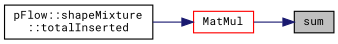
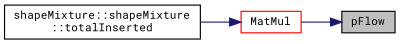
  digraph {
    fontname="Roboto Mono"
    rankdir=RL
    node [color=black fillcolor=white fontname="Roboto Mono" fontsize=10 shape=record style=filled]
    edge [color=midnightblue dir=back fontname="Roboto Mono" fontsize=10 labelfontname=Helvetica labelfontsize=10 style=solid]
-   n1 [fillcolor=grey75 fontcolor=black height=0.2 label=sum width=0.4]
+   n1 [fillcolor=grey75 fontcolor=black height=0.2 label=pFlow width=0.4]
    n2 [color=red height=0.2 label=MatMul width=0.4]
-   n3 [height=0.2 label="pFlow::shapeMixture\l::totalInserted" width=0.4]
+   n3 [height=0.2 label="shapeMixture::shapeMixture\l::totalInserted" width=0.4]
    n1 -> n2
    n2 -> n3
  }
